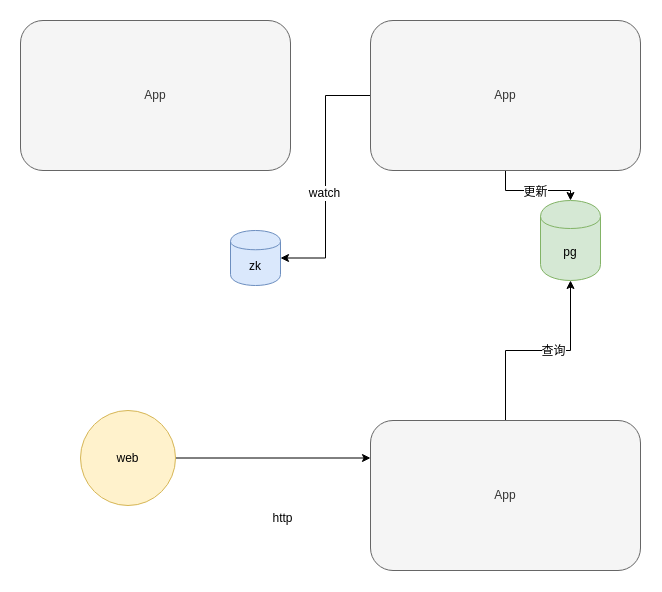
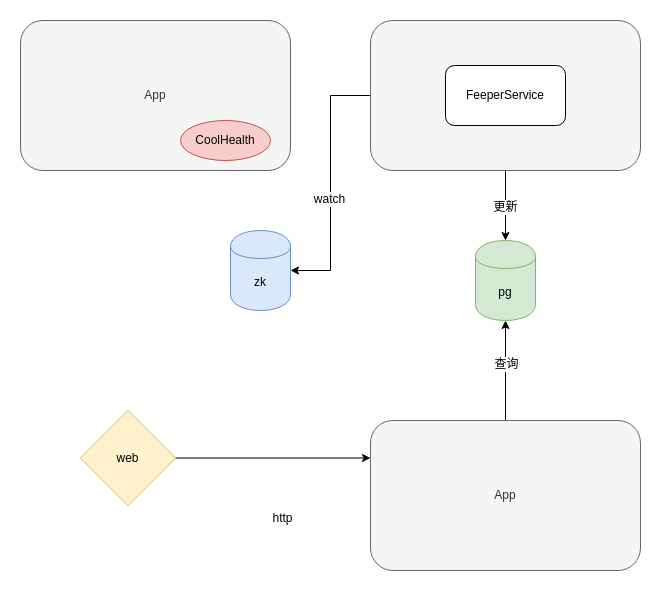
  <mxCell id="0" />
  <mxCell id="1" parent="0" />
  <mxCell id="2" value="App" style="rounded=1;whiteSpace=wrap;html=1;fillColor=#f5f5f5;strokeColor=#666666;fontColor=#333333;" vertex="1" parent="1"><mxGeometry x="20" y="20" width="270" height="150" as="geometry" /></mxCell>
  <mxCell id="3" style="edgeStyle=orthogonalEdgeStyle;rounded=0;orthogonalLoop=1;jettySize=auto;html=1;exitX=0;exitY=0.5;exitDx=0;exitDy=0;entryX=1;entryY=0.5;entryDx=0;entryDy=0;" edge="1" parent="1" source="7" target="16"><mxGeometry relative="1" as="geometry" /></mxCell>
  <mxCell id="4" value="watch" style="text;html=1;align=center;verticalAlign=middle;resizable=0;points=[];labelBackgroundColor=#ffffff;" vertex="1" connectable="0" parent="3"><mxGeometry x="0.124" y="-2" relative="1" as="geometry"><mxPoint as="offset" /></mxGeometry></mxCell>
  <mxCell id="5" style="edgeStyle=orthogonalEdgeStyle;rounded=0;orthogonalLoop=1;jettySize=auto;html=1;exitX=0.5;exitY=1;exitDx=0;exitDy=0;" edge="1" parent="1" source="7" target="17"><mxGeometry relative="1" as="geometry" /></mxCell>
  <mxCell id="6" value="更新" style="text;html=1;align=center;verticalAlign=middle;resizable=0;points=[];labelBackgroundColor=#ffffff;" vertex="1" connectable="0" parent="5"><mxGeometry x="0.029" y="-1" relative="1" as="geometry"><mxPoint as="offset" /></mxGeometry></mxCell>
  <mxCell id="7" value="App" style="rounded=1;whiteSpace=wrap;html=1;fillColor=#f5f5f5;strokeColor=#666666;fontColor=#333333;" vertex="1" parent="1"><mxGeometry x="370" y="20" width="270" height="150" as="geometry" /></mxCell>
+ <mxCell id="8" value="CoolHealth" style="ellipse;whiteSpace=wrap;html=1;fillColor=#f8cecc;strokeColor=#b85450;" vertex="1" parent="1"><mxGeometry x="180" y="120" width="90" height="40" as="geometry" /></mxCell>
+ <mxCell id="9" value="FeeperService" style="rounded=1;whiteSpace=wrap;html=1;" vertex="1" parent="1"><mxGeometry x="445" y="65" width="120" height="60" as="geometry" /></mxCell>
  <mxCell id="10" style="edgeStyle=orthogonalEdgeStyle;rounded=0;orthogonalLoop=1;jettySize=auto;html=1;entryX=0;entryY=0.25;entryDx=0;entryDy=0;" edge="1" parent="1" source="11" target="14"><mxGeometry relative="1" as="geometry" /></mxCell>
- <mxCell id="11" value="web" style="ellipse;whiteSpace=wrap;html=1;aspect=fixed;fillColor=#fff2cc;strokeColor=#d6b656;" vertex="1" parent="1"><mxGeometry x="80" y="410" width="95" height="95" as="geometry" /></mxCell>
+ <mxCell id="11" value="web" style="rhombus;whiteSpace=wrap;html=1;aspect=fixed;fillColor=#fff2cc;strokeColor=#d6b656;" vertex="1" parent="1"><mxGeometry x="80" y="410" width="95" height="95" as="geometry" /></mxCell>
  <mxCell id="12" style="edgeStyle=orthogonalEdgeStyle;rounded=0;orthogonalLoop=1;jettySize=auto;html=1;exitX=0.5;exitY=0;exitDx=0;exitDy=0;entryX=0.5;entryY=1;entryDx=0;entryDy=0;" edge="1" parent="1" source="14" target="17"><mxGeometry relative="1" as="geometry" /></mxCell>
  <mxCell id="13" value="查询" style="text;html=1;align=center;verticalAlign=middle;resizable=0;points=[];labelBackgroundColor=#ffffff;" vertex="1" connectable="0" parent="12"><mxGeometry x="0.14" relative="1" as="geometry"><mxPoint as="offset" /></mxGeometry></mxCell>
  <mxCell id="14" value="App" style="rounded=1;whiteSpace=wrap;html=1;fillColor=#f5f5f5;strokeColor=#666666;fontColor=#333333;" vertex="1" parent="1"><mxGeometry x="370" y="420" width="270" height="150" as="geometry" /></mxCell>
  <mxCell id="15" value="http" style="text;html=1;align=center;verticalAlign=middle;resizable=0;points=[];autosize=1;" vertex="1" parent="1"><mxGeometry x="262" y="508" width="40" height="20" as="geometry" /></mxCell>
- <mxCell id="16" value="zk" style="shape=cylinder;whiteSpace=wrap;html=1;boundedLbl=1;backgroundOutline=1;fillColor=#dae8fc;strokeColor=#6c8ebf;" vertex="1" parent="1"><mxGeometry x="230" y="230" width="50" height="55" as="geometry" /></mxCell>
- <mxCell id="17" value="pg" style="shape=cylinder;whiteSpace=wrap;html=1;boundedLbl=1;backgroundOutline=1;fillColor=#d5e8d4;strokeColor=#82b366;" vertex="1" parent="1"><mxGeometry x="540" y="200" width="60" height="80" as="geometry" /></mxCell>
+ <mxCell id="16" value="zk" style="shape=cylinder;whiteSpace=wrap;html=1;boundedLbl=1;backgroundOutline=1;fillColor=#dae8fc;strokeColor=#6c8ebf;" vertex="1" parent="1"><mxGeometry x="230" y="230" width="60" height="80" as="geometry" /></mxCell>
+ <mxCell id="17" value="pg" style="shape=cylinder;whiteSpace=wrap;html=1;boundedLbl=1;backgroundOutline=1;fillColor=#d5e8d4;strokeColor=#82b366;" vertex="1" parent="1"><mxGeometry x="475" y="240" width="60" height="80" as="geometry" /></mxCell>
